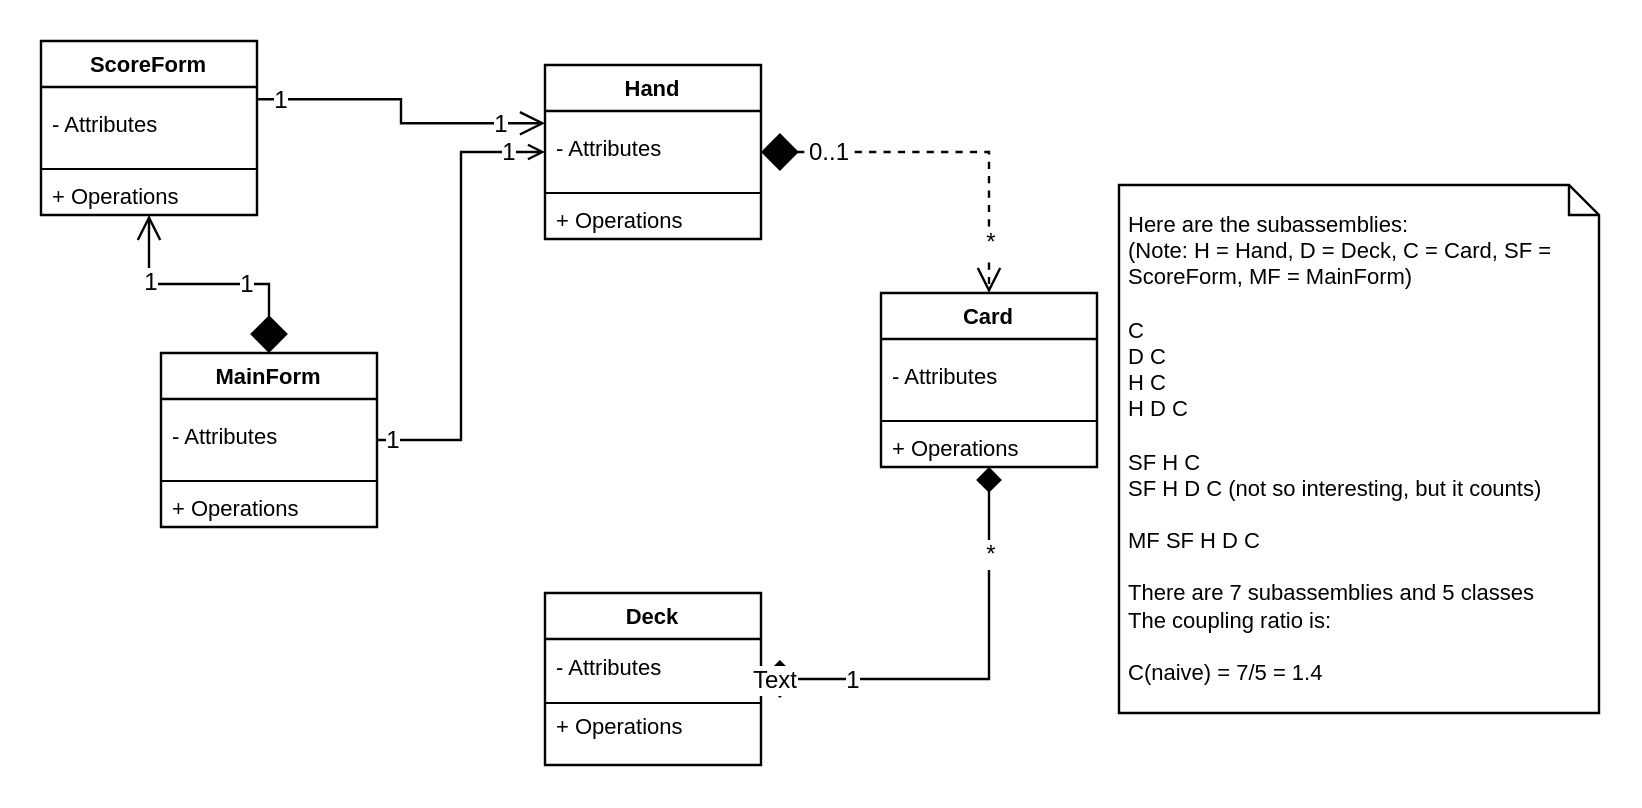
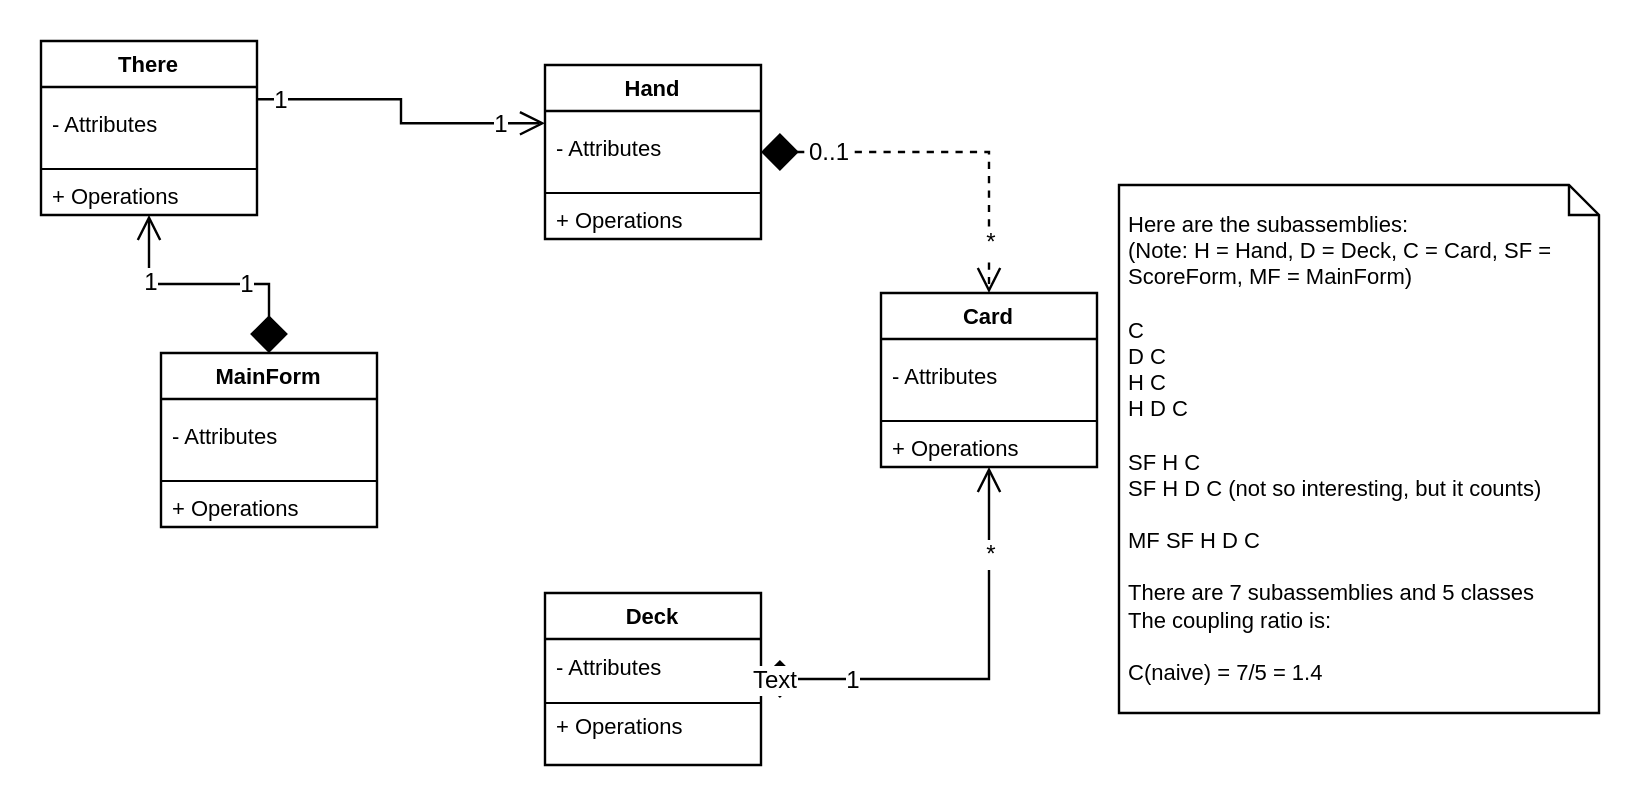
  <mxCell id="0" />
  <mxCell id="1" parent="0" />
- <mxCell id="2" value="ScoreForm" style="html=1;whiteSpace=wrap;swimlane;childLayout=stackLayout;horizontal=1;startSize=26;horizontalStack=0;resizeParent=1;resizeParentMax=0;resizeLast=0;collapsible=1;marginBottom=0;swimlaneFillColor=#ffffff;startSize=23;fontSize=11;fontColor=#000000;spacing=0;strokeOpacity=100;strokeWidth=1.2;" parent="1" vertex="1"><mxGeometry x="20" y="20" width="108" height="87" as="geometry" /></mxCell>
+ <mxCell id="2" value="There" style="html=1;whiteSpace=wrap;swimlane;childLayout=stackLayout;horizontal=1;startSize=26;horizontalStack=0;resizeParent=1;resizeParentMax=0;resizeLast=0;collapsible=1;marginBottom=0;swimlaneFillColor=#ffffff;startSize=23;fontSize=11;fontColor=#000000;spacing=0;strokeOpacity=100;strokeWidth=1.2;" parent="1" vertex="1"><mxGeometry x="20" y="20" width="108" height="87" as="geometry" /></mxCell>
  <mxCell id="3" value="- Attributes" style="part=1;resizeHeight=0;strokeColor=none;fillColor=none;align=left;verticalAlign=middle;spacingLeft=4;spacingRight=4;overflow=hidden;rotatable=0;points=[[0,0.5],[1,0.5]];portConstraint=eastwest;swimlaneFillColor=#ffffff;strokeOpacity=100;fontSize=11;fontColor=#000000;" parent="2" vertex="1"><mxGeometry y="23" width="108" height="37" as="geometry" /></mxCell>
  <mxCell id="4" value="" style="line;strokeWidth=1;fillColor=none;align=left;verticalAlign=middle;spacingTop=-1;spacingLeft=3;spacingRight=3;rotatable=0;labelPosition=right;points=[];portConstraint=eastwest;" parent="2" vertex="1"><mxGeometry y="60" width="108" height="8" as="geometry" /></mxCell>
  <mxCell id="5" value="+ Operations" style="part=1;resizeHeight=0;strokeColor=none;fillColor=none;align=left;verticalAlign=middle;spacingLeft=4;spacingRight=4;overflow=hidden;rotatable=0;points=[[0,0.5],[1,0.5]];portConstraint=eastwest;swimlaneFillColor=#ffffff;strokeOpacity=100;fontSize=11;fontColor=#000000;" parent="2" vertex="1"><mxGeometry y="68" width="108" height="19" as="geometry" /></mxCell>
  <mxCell id="6" value="Hand" style="html=1;whiteSpace=wrap;swimlane;childLayout=stackLayout;horizontal=1;startSize=26;horizontalStack=0;resizeParent=1;resizeParentMax=0;resizeLast=0;collapsible=1;marginBottom=0;swimlaneFillColor=#ffffff;startSize=23;fontSize=11;fontColor=#000000;spacing=0;strokeOpacity=100;strokeWidth=1.2;" parent="1" vertex="1"><mxGeometry x="272" y="32" width="108" height="87" as="geometry" /></mxCell>
  <mxCell id="7" value="- Attributes" style="part=1;resizeHeight=0;strokeColor=none;fillColor=none;align=left;verticalAlign=middle;spacingLeft=4;spacingRight=4;overflow=hidden;rotatable=0;points=[[0,0.5],[1,0.5]];portConstraint=eastwest;swimlaneFillColor=#ffffff;strokeOpacity=100;fontSize=11;fontColor=#000000;" parent="6" vertex="1"><mxGeometry y="23" width="108" height="37" as="geometry" /></mxCell>
  <mxCell id="8" value="" style="line;strokeWidth=1;fillColor=none;align=left;verticalAlign=middle;spacingTop=-1;spacingLeft=3;spacingRight=3;rotatable=0;labelPosition=right;points=[];portConstraint=eastwest;" parent="6" vertex="1"><mxGeometry y="60" width="108" height="8" as="geometry" /></mxCell>
  <mxCell id="9" value="+ Operations" style="part=1;resizeHeight=0;strokeColor=none;fillColor=none;align=left;verticalAlign=middle;spacingLeft=4;spacingRight=4;overflow=hidden;rotatable=0;points=[[0,0.5],[1,0.5]];portConstraint=eastwest;swimlaneFillColor=#ffffff;strokeOpacity=100;fontSize=11;fontColor=#000000;" parent="6" vertex="1"><mxGeometry y="68" width="108" height="19" as="geometry" /></mxCell>
  <mxCell id="10" value="MainForm" style="html=1;whiteSpace=wrap;swimlane;childLayout=stackLayout;horizontal=1;startSize=26;horizontalStack=0;resizeParent=1;resizeParentMax=0;resizeLast=0;collapsible=1;marginBottom=0;swimlaneFillColor=#ffffff;startSize=23;fontSize=11;fontColor=#000000;spacing=0;strokeOpacity=100;strokeWidth=1.2;" parent="1" vertex="1"><mxGeometry x="80" y="176" width="108" height="87" as="geometry" /></mxCell>
  <mxCell id="11" value="- Attributes" style="part=1;resizeHeight=0;strokeColor=none;fillColor=none;align=left;verticalAlign=middle;spacingLeft=4;spacingRight=4;overflow=hidden;rotatable=0;points=[[0,0.5],[1,0.5]];portConstraint=eastwest;swimlaneFillColor=#ffffff;strokeOpacity=100;fontSize=11;fontColor=#000000;" parent="10" vertex="1"><mxGeometry y="23" width="108" height="37" as="geometry" /></mxCell>
  <mxCell id="12" value="" style="line;strokeWidth=1;fillColor=none;align=left;verticalAlign=middle;spacingTop=-1;spacingLeft=3;spacingRight=3;rotatable=0;labelPosition=right;points=[];portConstraint=eastwest;" parent="10" vertex="1"><mxGeometry y="60" width="108" height="8" as="geometry" /></mxCell>
  <mxCell id="13" value="+ Operations" style="part=1;resizeHeight=0;strokeColor=none;fillColor=none;align=left;verticalAlign=middle;spacingLeft=4;spacingRight=4;overflow=hidden;rotatable=0;points=[[0,0.5],[1,0.5]];portConstraint=eastwest;swimlaneFillColor=#ffffff;strokeOpacity=100;fontSize=11;fontColor=#000000;" parent="10" vertex="1"><mxGeometry y="68" width="108" height="19" as="geometry" /></mxCell>
  <mxCell id="14" value="Deck" style="html=1;whiteSpace=wrap;swimlane;childLayout=stackLayout;horizontal=1;startSize=26;horizontalStack=0;resizeParent=1;resizeParentMax=0;resizeLast=0;collapsible=1;marginBottom=0;swimlaneFillColor=#ffffff;startSize=23;fontSize=11;fontColor=#000000;spacing=0;strokeOpacity=100;strokeWidth=1.2;" parent="1" vertex="1"><mxGeometry x="272" y="296" width="108" height="86" as="geometry" /></mxCell>
  <mxCell id="15" value="- Attributes" style="part=1;resizeHeight=0;strokeColor=none;fillColor=none;align=left;verticalAlign=middle;spacingLeft=4;spacingRight=4;overflow=hidden;rotatable=0;points=[[0,0.5],[1,0.5]];portConstraint=eastwest;swimlaneFillColor=#ffffff;strokeOpacity=100;fontSize=11;fontColor=#000000;" parent="14" vertex="1"><mxGeometry y="23" width="108" height="28" as="geometry" /></mxCell>
  <mxCell id="16" value="" style="line;strokeWidth=1;fillColor=none;align=left;verticalAlign=middle;spacingTop=-1;spacingLeft=3;spacingRight=3;rotatable=0;labelPosition=right;points=[];portConstraint=eastwest;" parent="14" vertex="1"><mxGeometry y="51" width="108" height="8" as="geometry" /></mxCell>
  <mxCell id="17" value="+ Operations&#10;" style="part=1;resizeHeight=0;strokeColor=none;fillColor=none;align=left;verticalAlign=middle;spacingLeft=4;spacingRight=4;overflow=hidden;rotatable=0;points=[[0,0.5],[1,0.5]];portConstraint=eastwest;swimlaneFillColor=#ffffff;strokeOpacity=100;fontSize=11;fontColor=#000000;" parent="14" vertex="1"><mxGeometry y="59" width="108" height="27" as="geometry" /></mxCell>
  <mxCell id="18" value="Card" style="html=1;whiteSpace=wrap;swimlane;childLayout=stackLayout;horizontal=1;startSize=26;horizontalStack=0;resizeParent=1;resizeParentMax=0;resizeLast=0;collapsible=1;marginBottom=0;swimlaneFillColor=#ffffff;startSize=23;fontSize=11;fontColor=#000000;spacing=0;strokeOpacity=100;strokeWidth=1.2;" parent="1" vertex="1"><mxGeometry x="440" y="146" width="108" height="87" as="geometry" /></mxCell>
  <mxCell id="19" value="- Attributes" style="part=1;resizeHeight=0;strokeColor=none;fillColor=none;align=left;verticalAlign=middle;spacingLeft=4;spacingRight=4;overflow=hidden;rotatable=0;points=[[0,0.5],[1,0.5]];portConstraint=eastwest;swimlaneFillColor=#ffffff;strokeOpacity=100;fontSize=11;fontColor=#000000;" parent="18" vertex="1"><mxGeometry y="23" width="108" height="37" as="geometry" /></mxCell>
  <mxCell id="20" value="" style="line;strokeWidth=1;fillColor=none;align=left;verticalAlign=middle;spacingTop=-1;spacingLeft=3;spacingRight=3;rotatable=0;labelPosition=right;points=[];portConstraint=eastwest;" parent="18" vertex="1"><mxGeometry y="60" width="108" height="8" as="geometry" /></mxCell>
  <mxCell id="21" value="+ Operations" style="part=1;resizeHeight=0;strokeColor=none;fillColor=none;align=left;verticalAlign=middle;spacingLeft=4;spacingRight=4;overflow=hidden;rotatable=0;points=[[0,0.5],[1,0.5]];portConstraint=eastwest;swimlaneFillColor=#ffffff;strokeOpacity=100;fontSize=11;fontColor=#000000;" parent="18" vertex="1"><mxGeometry y="68" width="108" height="19" as="geometry" /></mxCell>
  <mxCell id="22" value="" style="html=1;jettySize=18;fontSize=11;strokeWidth=1.2;rounded=1;arcSize=0;edgeStyle=orthogonalEdgeStyle;startArrow=none;endArrow=open;endSize=10;exitX=1.006;exitY=0.333;exitPerimeter=1;entryX=-0.006;entryY=0.333;entryPerimeter=1;" parent="1" source="2" target="6" edge="1"><mxGeometry width="100" height="100" relative="1" as="geometry" /></mxCell>
  <mxCell id="23" value="1" style="text;html=1;resizable=0;labelBackgroundColor=#ffffff;align=center;verticalAlign=middle;" parent="22" vertex="1"><mxGeometry x="-0.844" relative="1" as="geometry" /></mxCell>
  <mxCell id="24" value="1" style="text;html=1;resizable=0;labelBackgroundColor=#ffffff;align=center;verticalAlign=middle;" parent="22" vertex="1"><mxGeometry x="0.722" relative="1" as="geometry" /></mxCell>
- <mxCell id="25" value="" style="html=1;jettySize=18;fontSize=11;strokeWidth=1.2;rounded=1;arcSize=0;edgeStyle=orthogonalEdgeStyle;startArrow=none;endArrow=open;;exitX=1.006;exitY=0.5;exitPerimeter=1;entryX=-0.006;entryY=0.5;entryPerimeter=1;" parent="1" source="10" target="6" edge="1"><mxGeometry width="100" height="100" relative="1" as="geometry" /></mxCell>
- <mxCell id="26" value="1" style="text;html=1;resizable=0;labelBackgroundColor=#ffffff;align=center;verticalAlign=middle;" parent="25" vertex="1"><mxGeometry x="-0.935" relative="1" as="geometry" /></mxCell>
- <mxCell id="27" value="1" style="text;html=1;resizable=0;labelBackgroundColor=#ffffff;align=center;verticalAlign=middle;" parent="25" vertex="1"><mxGeometry x="0.83" relative="1" as="geometry" /></mxCell>
  <mxCell id="28" value="" style="html=1;jettySize=18;fontSize=11;strokeWidth=1.2;rounded=1;arcSize=0;edgeStyle=orthogonalEdgeStyle;startArrow=diamond;endFill=1;startSize=16;endArrow=open;endSize=10;exitX=0.5;exitY=-0.006;exitPerimeter=1;entryX=0.5;entryY=1.006;entryPerimeter=1;" parent="1" source="10" target="2" edge="1"><mxGeometry width="100" height="100" relative="1" as="geometry" /></mxCell>
  <mxCell id="29" value="1" style="text;html=1;resizable=0;labelBackgroundColor=#ffffff;align=center;verticalAlign=middle;" parent="28" vertex="1"><mxGeometry x="-0.28" relative="1" as="geometry" /></mxCell>
  <mxCell id="30" value="1" style="text;html=1;resizable=0;labelBackgroundColor=#ffffff;align=center;verticalAlign=middle;" parent="28" vertex="1"><mxGeometry x="0.493" relative="1" as="geometry" /></mxCell>
- <mxCell id="31" value="" style="html=1;jettySize=18;fontSize=11;strokeWidth=1.2;rounded=1;arcSize=0;edgeStyle=orthogonalEdgeStyle;startArrow=diamond;endFill=1;startSize=16;endArrow=diamond;endSize=10;exitX=1.006;exitY=0.5;exitPerimeter=1;entryX=0.5;entryY=1.006;entryPerimeter=1;" parent="1" source="14" target="18" edge="1"><mxGeometry width="100" height="100" relative="1" as="geometry" /></mxCell>
+ <mxCell id="31" value="" style="html=1;jettySize=18;fontSize=11;strokeWidth=1.2;rounded=1;arcSize=0;edgeStyle=orthogonalEdgeStyle;startArrow=diamond;endFill=1;startSize=16;endArrow=open;endSize=10;exitX=1.006;exitY=0.5;exitPerimeter=1;entryX=0.5;entryY=1.006;entryPerimeter=1;" parent="1" source="14" target="18" edge="1"><mxGeometry width="100" height="100" relative="1" as="geometry" /></mxCell>
  <mxCell id="32" value="Text" style="text;html=1;resizable=0;labelBackgroundColor=#ffffff;align=center;verticalAlign=middle;" parent="31" vertex="1"><mxGeometry x="-0.946" relative="1" as="geometry" /></mxCell>
  <mxCell id="33" value="1" style="text;html=1;resizable=0;labelBackgroundColor=#ffffff;align=center;verticalAlign=middle;" parent="31" vertex="1"><mxGeometry x="-0.591" relative="1" as="geometry" /></mxCell>
  <mxCell id="34" value="*" style="text;html=1;resizable=0;labelBackgroundColor=#ffffff;align=center;verticalAlign=middle;" parent="31" vertex="1"><mxGeometry x="0.606" relative="1" as="geometry" /></mxCell>
  <mxCell id="35" value="" style="html=1;jettySize=18;fontSize=11;strokeWidth=1.2;rounded=1;arcSize=0;edgeStyle=orthogonalEdgeStyle;startArrow=diamond;endFill=0;startSize=16;endArrow=open;endSize=10;exitX=1.006;exitY=0.5;exitPerimeter=1;entryX=0.5;entryY=-0.006;entryPerimeter=1;dashed=1;" parent="1" source="6" target="18" edge="1"><mxGeometry width="100" height="100" relative="1" as="geometry" /></mxCell>
  <mxCell id="36" value="0..1" style="text;html=1;resizable=0;labelBackgroundColor=#ffffff;align=center;verticalAlign=middle;" parent="35" vertex="1"><mxGeometry x="-0.643" relative="1" as="geometry" /></mxCell>
  <mxCell id="37" value="*" style="text;html=1;resizable=0;labelBackgroundColor=#ffffff;align=center;verticalAlign=middle;" parent="35" vertex="1"><mxGeometry x="0.719" relative="1" as="geometry" /></mxCell>
  <mxCell id="38" value="Here are the subassemblies:&#10;(Note: H = Hand, D = Deck, C = Card, SF = ScoreForm, MF = MainForm)&#10; &#10;C&#10;D C&#10;H C&#10;H D C&#10;&#10;SF H C&#10;SF H D C (not so interesting, but it counts)&#10;&#10;MF SF H D  C&#10;&#10;There are 7 subassemblies and 5 classes&#10;The coupling ratio is:&#10;&#10;C(naive) = 7/5 = 1.4" style="html=1;whiteSpace=wrap;shape=note;size=15;fontSize=11;fontColor=#000000;spacing=5;strokeOpacity=100;strokeWidth=1.2;align=left;" parent="1" vertex="1"><mxGeometry x="559" y="92" width="240" height="264" as="geometry" /></mxCell>
